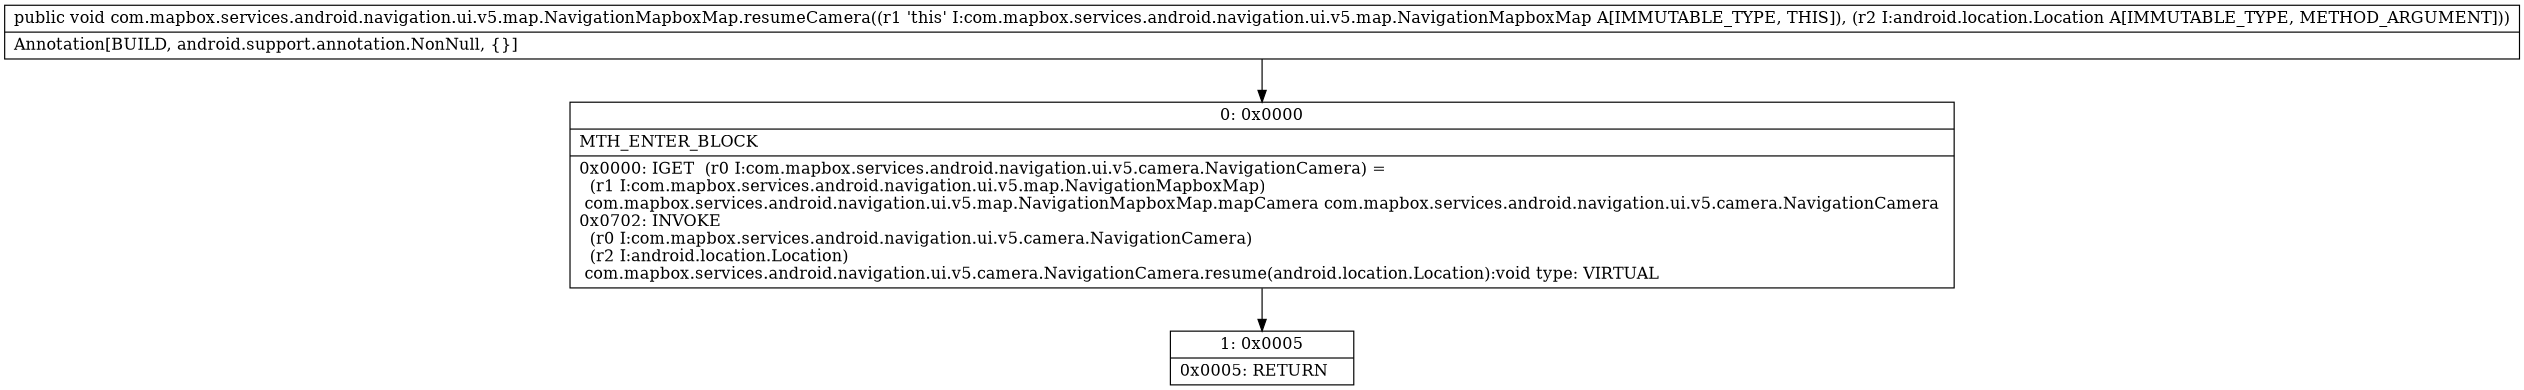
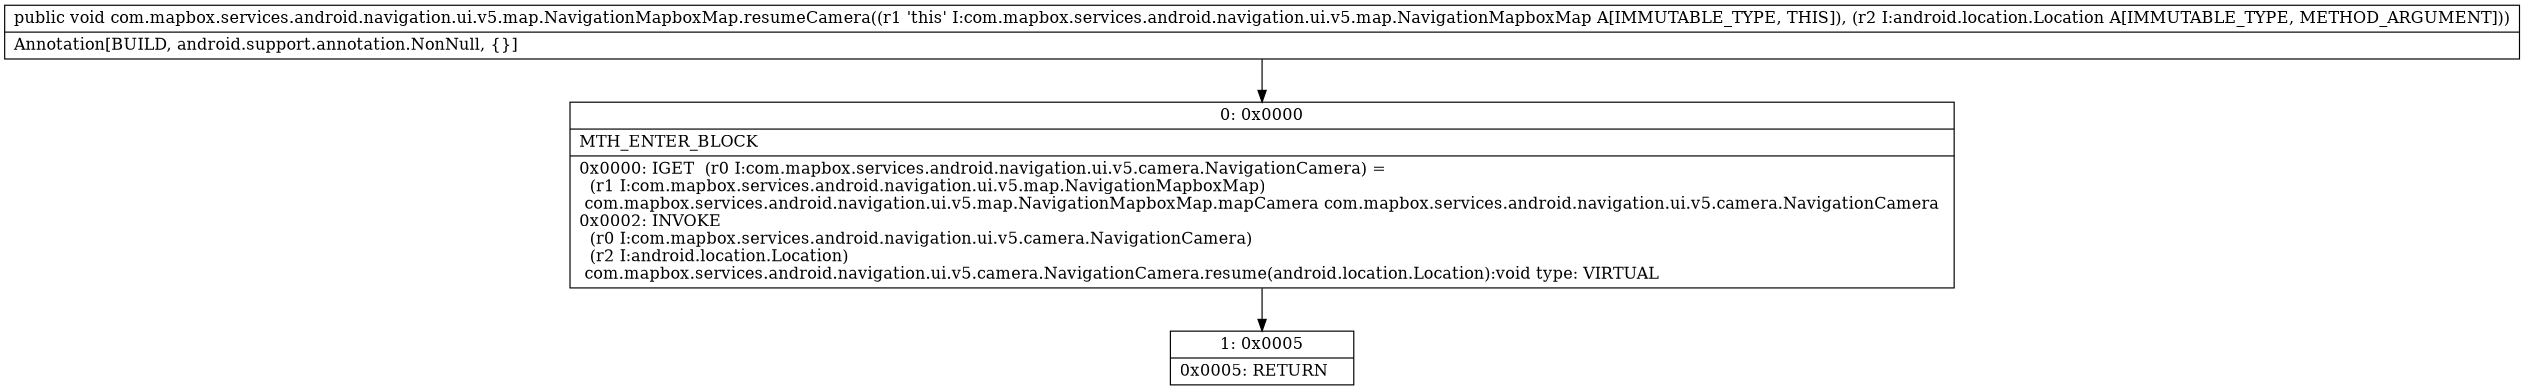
  digraph {
    node [shape=record]
-   n1 [label="{0\:\ 0x0000|MTH_ENTER_BLOCK\l|0x0000: IGET  (r0 I:com.mapbox.services.android.navigation.ui.v5.camera.NavigationCamera) = \l  (r1 I:com.mapbox.services.android.navigation.ui.v5.map.NavigationMapboxMap)\l com.mapbox.services.android.navigation.ui.v5.map.NavigationMapboxMap.mapCamera com.mapbox.services.android.navigation.ui.v5.camera.NavigationCamera \l0x0702: INVOKE  \l  (r0 I:com.mapbox.services.android.navigation.ui.v5.camera.NavigationCamera)\l  (r2 I:android.location.Location)\l com.mapbox.services.android.navigation.ui.v5.camera.NavigationCamera.resume(android.location.Location):void type: VIRTUAL \l}"]
+   n1 [label="{0\:\ 0x0000|MTH_ENTER_BLOCK\l|0x0000: IGET  (r0 I:com.mapbox.services.android.navigation.ui.v5.camera.NavigationCamera) = \l  (r1 I:com.mapbox.services.android.navigation.ui.v5.map.NavigationMapboxMap)\l com.mapbox.services.android.navigation.ui.v5.map.NavigationMapboxMap.mapCamera com.mapbox.services.android.navigation.ui.v5.camera.NavigationCamera \l0x0002: INVOKE  \l  (r0 I:com.mapbox.services.android.navigation.ui.v5.camera.NavigationCamera)\l  (r2 I:android.location.Location)\l com.mapbox.services.android.navigation.ui.v5.camera.NavigationCamera.resume(android.location.Location):void type: VIRTUAL \l}"]
    n2 [label="{1\:\ 0x0005|0x0005: RETURN   \l}"]
    n3 [label="{public void com.mapbox.services.android.navigation.ui.v5.map.NavigationMapboxMap.resumeCamera((r1 'this' I:com.mapbox.services.android.navigation.ui.v5.map.NavigationMapboxMap A[IMMUTABLE_TYPE, THIS]), (r2 I:android.location.Location A[IMMUTABLE_TYPE, METHOD_ARGUMENT]))  | Annotation[BUILD, android.support.annotation.NonNull, \{\}]\l}"]
    n1 -> n2
    n3 -> n1
  }
